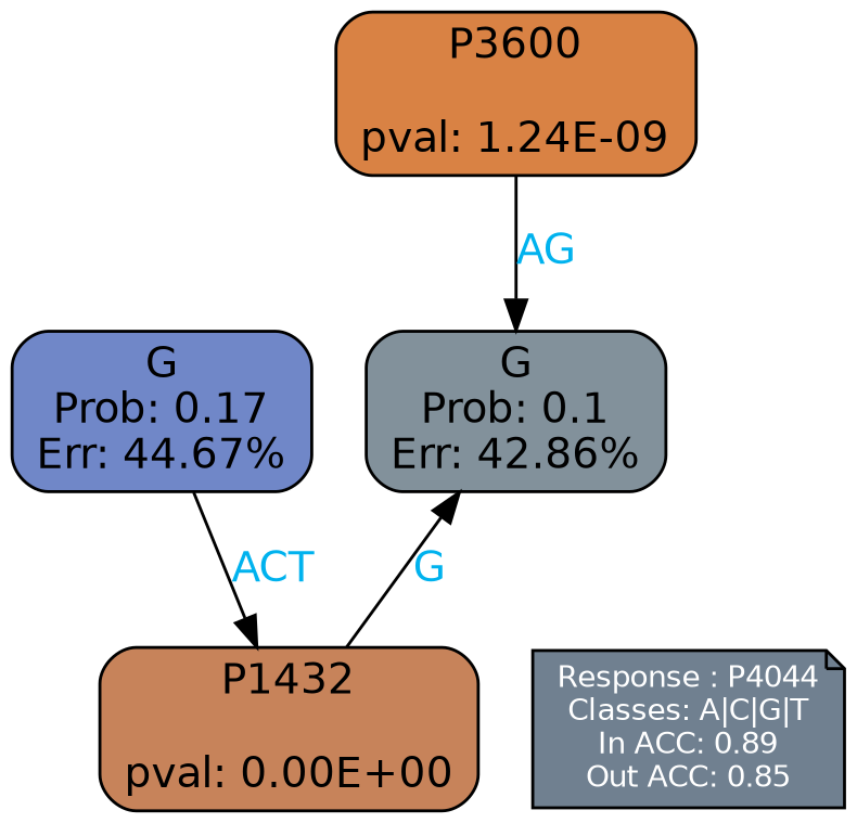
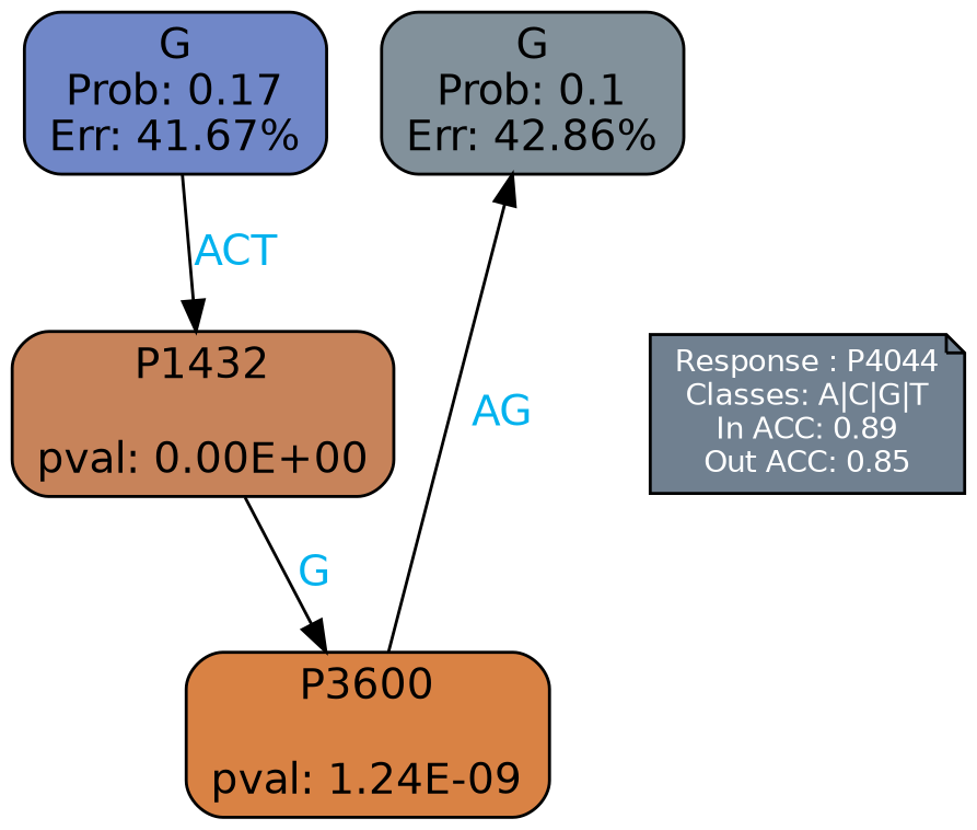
  digraph {
    ranksep=equally
    splines=polylines
    node [color=black fontname=helvetica shape=box style="filled, rounded"]
    edge [fontcolor=deepskyblue2 fontname=helvetica]
-   n1 [fillcolor="#7087c8" label="G\nProb: 0.17\nErr: 44.67%"]
+   n1 [fillcolor="#7087c8" label="G\nProb: 0.17\nErr: 41.67%"]
    n2 [fillcolor="#82919b" label="G\nProb: 0.1\nErr: 42.86%"]
    n3 [align=left fillcolor=slategray fontcolor=white fontsize=10 label="Response : P4044\nClasses: A|C|G|T\nIn ACC: 0.89\nOut ACC: 0.85\n" shape=note style=filled]
    n4 [fillcolor="#c7835a" label="P1432\n\npval: 0.00E+00"]
    n5 [fillcolor="#d98244" label="P3600\n\npval: 1.24E-09"]
    subgraph sub_1 {
      rank=same
      n1
      n2
    }
    subgraph sub_2 {
      rank=same
      n3
      n4
    }
    n1 -> n4 [label=ACT]
-   n4 -> n2 [label=G]
+   n4 -> n5 [label=G]
    n5 -> n2 [label=AG]
  }
